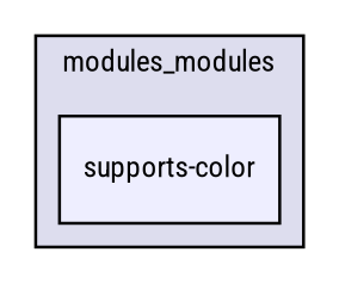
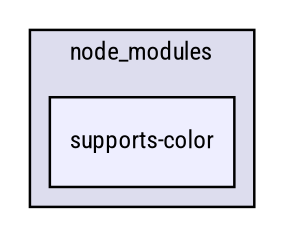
  digraph {
    compound=true
    fontname="Roboto Condensed"
    n1 [fillcolor="#eeeeff" fontname="Roboto Condensed" fontsize=10 label="supports-color" pencolor=black shape=box style=filled]
    subgraph cluster_1 {
      bgcolor="#ddddee"
      fontsize=10
-     label=modules_modules
+     label=node_modules
      pencolor=black
      n1
    }
  }
